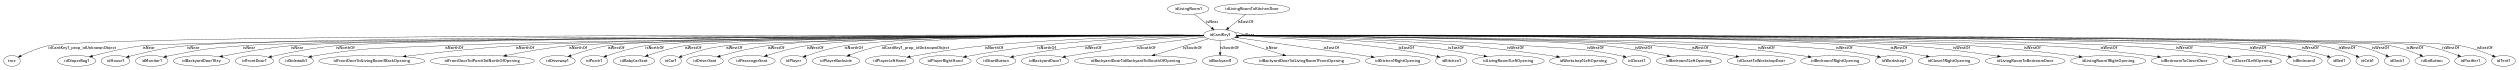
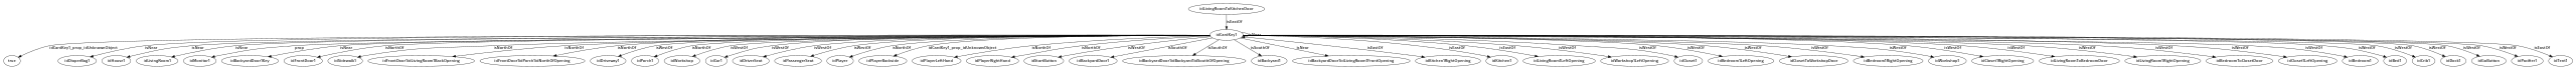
  digraph {
    fontname="Fira Sans"
    node [fontname="Fira Sans" node_type=entity_node]
    edge [edge_type=relationship fontname="Fira Sans"]
    idCardKey1
    true [node_type=property_node]
    idDiaperBag1
    idHouse1
    idLivingRoom1
    idMonitor1
    idBackyardDoor1Key
    idFrontDoor1
    idSidewalk1
    idFrontDoor1idLivingRoom1BackOpening
    idFrontDoor1idPorch1idNorthOfOpening
    idDriveway1
    idPorch1
-   idBabyCarSeat
+   idBabyCarSeat [label=idWorkshop]
    idCar1
    idDriverSeat
    idPassengerSeat
    idPlayer
    idPlayerBackside
    idPlayerLeftHand
    idPlayerRightHand
    idStartButton
    idBackyardDoor1
    idBackyardDoor1idBackyard1idSouthOfOpening
    idBackyard1
    idBackyardDoor1idLivingRoom1FrontOpening
    idKitchen1RightOpening
    idKitchen1
    idLivingRoom1LeftOpening
    idWorkshop1LeftOpening
    idCloset1
    idBedroom1LeftOpening
    idClosetToWorkshopDoor
    idBedroom1RightOpening
    idWorkshop1
    idCloset1RightOpening
    idLivingRoomToBedroomDoor
    idLivingRoom1RightOpening
    idBedroomToClosetDoor
    idCloset1LeftOpening
    idBedroom1
    idBed1
    idCrib1
    idDock1
    idGoButton
    idPacifier1
    idTent1
    idLivingRoomToKitchenDoor
    idCardKey1 -> idCardKey1 [label=isNear]
    idCardKey1 -> true [edge_type=property label=idCardKey1_prop_idUnknownObject]
    idCardKey1 -> idDiaperBag1 [label=isNear]
    idCardKey1 -> idHouse1 [label=isNear]
-   idLivingRoom1 -> idCardKey1 [label=isNear]
-   idCardKey1 -> idMonitor1 [label=isNear]
+   idCardKey1 -> idLivingRoom1 [label=isNear]
+   idCardKey1 -> idMonitor1 [label=prop]
    idCardKey1 -> idBackyardDoor1Key [label=isNear]
    idCardKey1 -> idFrontDoor1 [label=isNorthOf]
    idCardKey1 -> idSidewalk1 [label=isNorthOf]
    idCardKey1 -> idFrontDoor1idLivingRoom1BackOpening [label=isNorthOf]
    idCardKey1 -> idFrontDoor1idPorch1idNorthOfOpening [label=isNorthOf]
    idCardKey1 -> idDriveway1 [label=isWestOf]
    idCardKey1 -> idPorch1 [label=isNorthOf]
    idCardKey1 -> idBabyCarSeat [label=isWestOf]
    idCardKey1 -> idCar1 [label=isWestOf]
    idCardKey1 -> idDriverSeat [label=isWestOf]
    idCardKey1 -> idPassengerSeat [label=isWestOf]
    idCardKey1 -> idPlayer [label=isNorthOf]
    idCardKey1 -> idPlayerBackside [label=idCardKey1_prop_idUnknownObject]
    idCardKey1 -> idPlayerLeftHand [label=isNorthOf]
    idCardKey1 -> idPlayerRightHand [label=isNorthOf]
    idCardKey1 -> idStartButton [label=isWestOf]
    idCardKey1 -> idBackyardDoor1 [label=isSouthOf]
    idCardKey1 -> idBackyardDoor1idBackyard1idSouthOfOpening [label=isSouthOf]
    idCardKey1 -> idBackyard1 [label=isSouthOf]
    idCardKey1 -> idBackyardDoor1idLivingRoom1FrontOpening [label=isNear]
    idCardKey1 -> idKitchen1RightOpening [label=isEastOf]
    idCardKey1 -> idKitchen1 [label=isEastOf]
    idCardKey1 -> idLivingRoom1LeftOpening [label=isEastOf]
    idCardKey1 -> idWorkshop1LeftOpening [label=isWestOf]
    idCardKey1 -> idCloset1 [label=isWestOf]
    idCardKey1 -> idBedroom1LeftOpening [label=isWestOf]
    idCardKey1 -> idClosetToWorkshopDoor [label=isWestOf]
    idCardKey1 -> idBedroom1RightOpening [label=isWestOf]
    idCardKey1 -> idWorkshop1 [label=isWestOf]
    idCardKey1 -> idCloset1RightOpening [label=isWestOf]
    idCardKey1 -> idLivingRoomToBedroomDoor [label=isWestOf]
    idCardKey1 -> idLivingRoom1RightOpening [label=isWestOf]
    idCardKey1 -> idBedroomToClosetDoor [label=isWestOf]
    idCardKey1 -> idCloset1LeftOpening [label=isWestOf]
    idCardKey1 -> idBedroom1 [label=isWestOf]
    idCardKey1 -> idBed1 [label=isWestOf]
    idCardKey1 -> idCrib1 [label=isWestOf]
    idCardKey1 -> idDock1 [label=isWestOf]
    idCardKey1 -> idGoButton [label=isWestOf]
    idCardKey1 -> idPacifier1 [label=isWestOf]
    idCardKey1 -> idTent1 [label=isEastOf]
    idLivingRoomToKitchenDoor -> idCardKey1 [label=isEastOf]
  }
